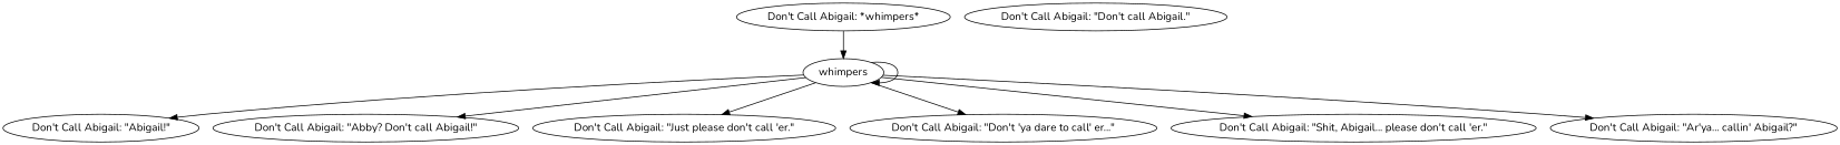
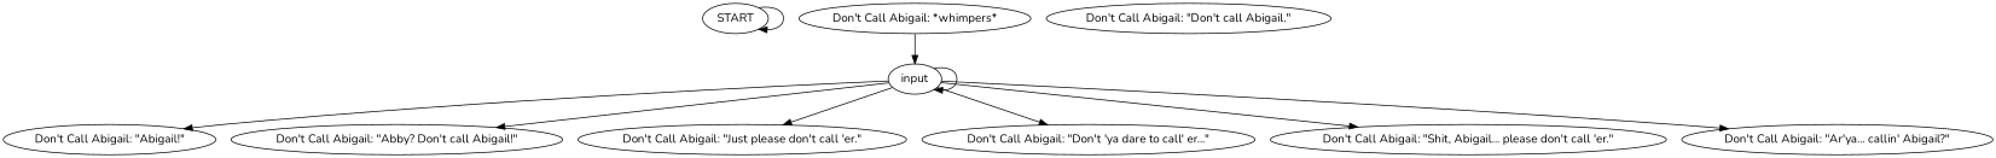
  digraph {
    fontname=Nunito
    node [fontname=Nunito]
    edge [fontname=Nunito]
-   n2 [label=whimpers]
+   n1 [label=START]
+   n2 [label=input]
    n3 [label="Don't Call Abigail: \"Abigail!\""]
    n4 [label="Don't Call Abigail: \"Abby? Don't call Abigail!\""]
    n5 [label="Don't Call Abigail: \"Just please don't call 'er.\""]
    n6 [label="Don't Call Abigail: \"Don't 'ya dare to call' er...\""]
    n7 [label="Don't Call Abigail: \"Shit, Abigail... please don't call 'er.\""]
    n8 [label="Don't Call Abigail: \"Ar'ya... callin' Abigail?\""]
    n9 [label="Don't Call Abigail: *whimpers*"]
    n10 [label="Don't Call Abigail: \"Don't call Abigail.\""]
+   n1 -> n1
    n2 -> n2
    n2 -> n3
    n2 -> n4
    n2 -> n5
    n2 -> n6
    n2 -> n7
    n2 -> n8
    n9 -> n2
  }
